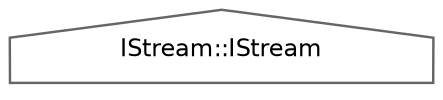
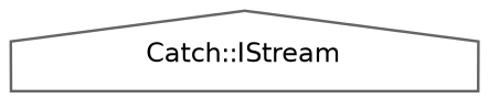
  digraph {
    rankdir=LR
-   n1 [color=grey40 fillcolor=white fontname=Helvetica fontsize=10 height=0.2 label="IStream::IStream" shape=house style=filled width=0.4]
+   n1 [color=grey40 fillcolor=white fontname=Helvetica fontsize=10 height=0.2 label="Catch::IStream" shape=house style=filled width=0.4]
  }
